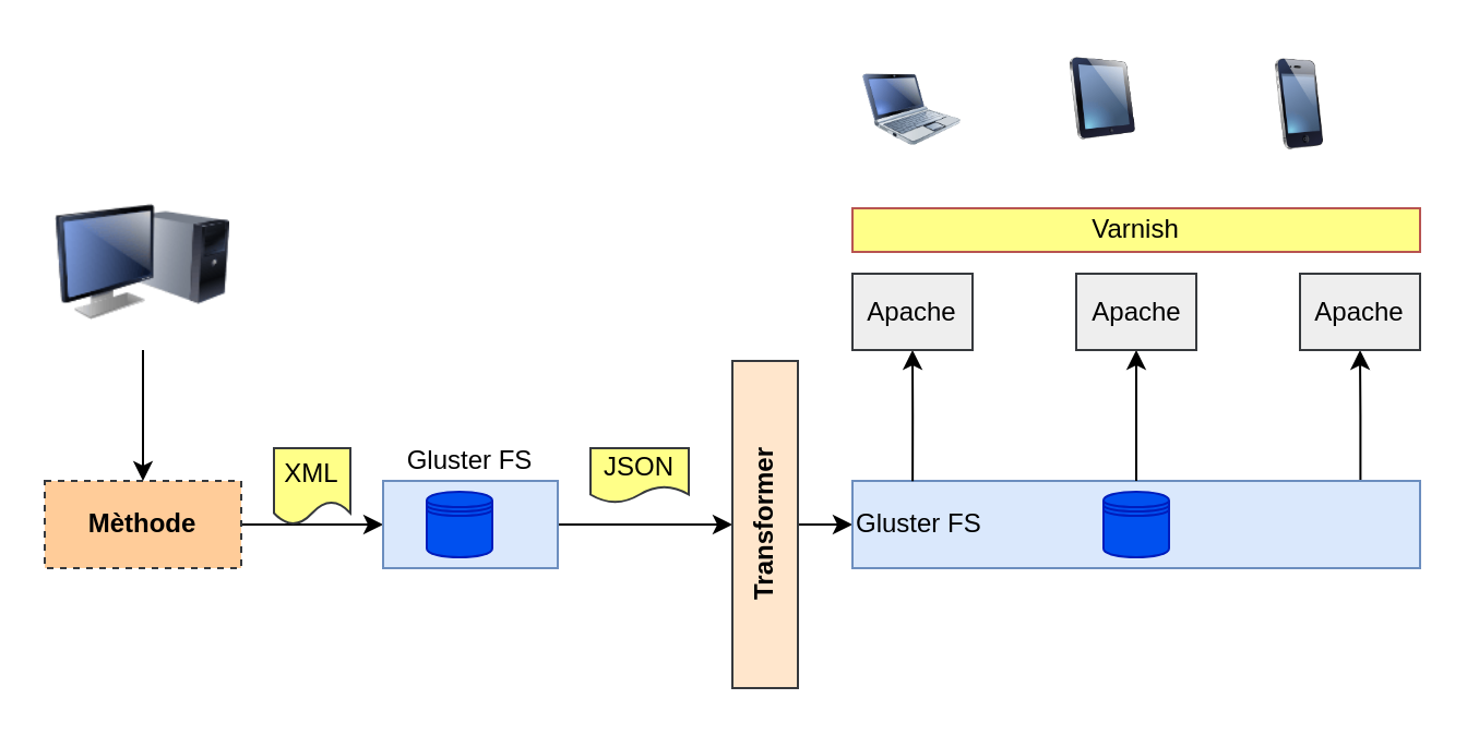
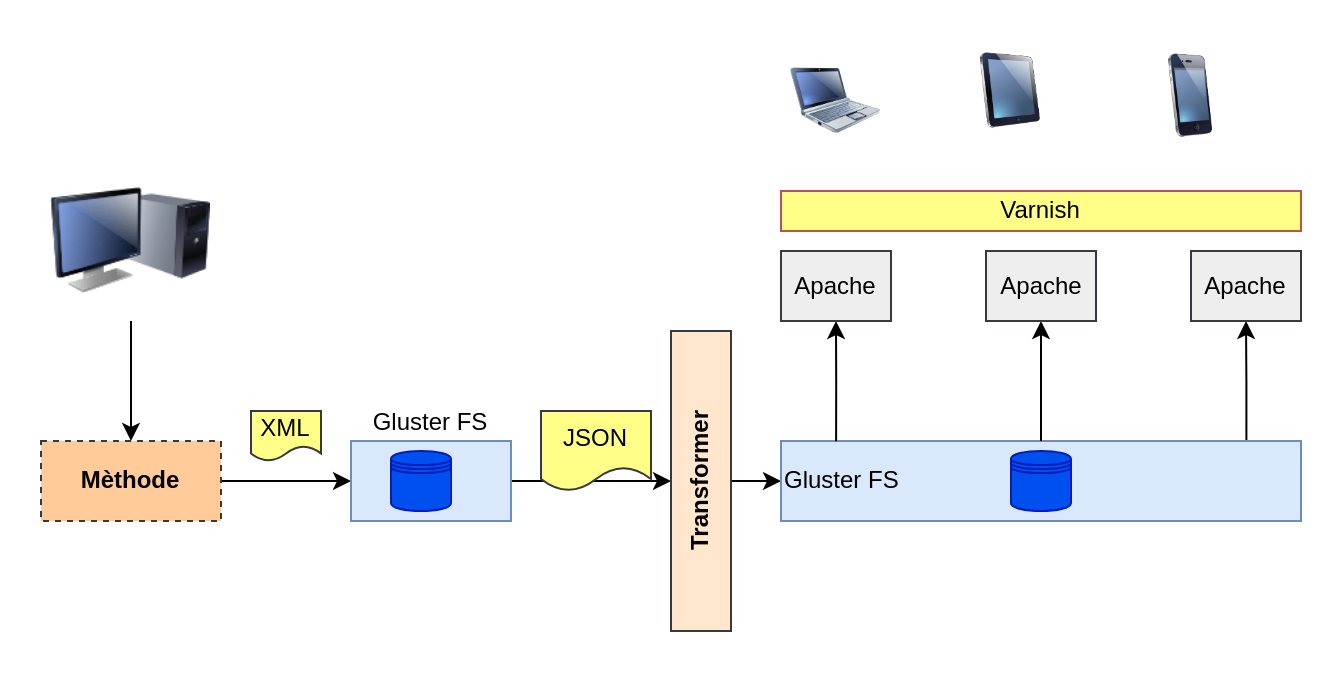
  <mxCell id="0" />
  <mxCell id="1" parent="0" />
  <mxCell id="2" style="edgeStyle=orthogonalEdgeStyle;rounded=0;orthogonalLoop=1;jettySize=auto;html=1;exitX=0.895;exitY=0.023;exitDx=0;exitDy=0;entryX=0.5;entryY=1;entryDx=0;entryDy=0;exitPerimeter=0;" edge="1" parent="1" source="13" target="20"><mxGeometry relative="1" as="geometry" /></mxCell>
  <mxCell id="3" style="edgeStyle=orthogonalEdgeStyle;rounded=0;orthogonalLoop=1;jettySize=auto;html=1;exitX=1;exitY=0.5;exitDx=0;exitDy=0;entryX=0;entryY=0.5;entryDx=0;entryDy=0;" edge="1" parent="1" source="4" target="8"><mxGeometry relative="1" as="geometry" /></mxCell>
  <mxCell id="4" value="Mèthode" style="rounded=0;whiteSpace=wrap;html=1;fillColor=#ffcc99;strokeColor=#36393d;fontStyle=1;dashed=1;" vertex="1" parent="1"><mxGeometry x="20" y="220" width="90" height="40" as="geometry" /></mxCell>
  <mxCell id="5" style="edgeStyle=orthogonalEdgeStyle;rounded=0;orthogonalLoop=1;jettySize=auto;html=1;entryX=0.5;entryY=0;entryDx=0;entryDy=0;" edge="1" parent="1" source="6" target="4"><mxGeometry relative="1" as="geometry" /></mxCell>
  <mxCell id="6" value="" style="image;html=1;labelBackgroundColor=#ffffff;image=img/lib/clip_art/computers/Monitor_Tower_128x128.png" vertex="1" parent="1"><mxGeometry x="25" y="80" width="80" height="80" as="geometry" /></mxCell>
  <mxCell id="7" style="edgeStyle=orthogonalEdgeStyle;rounded=0;orthogonalLoop=1;jettySize=auto;html=1;exitX=1;exitY=0.5;exitDx=0;exitDy=0;entryX=0;entryY=0.5;entryDx=0;entryDy=0;" edge="1" parent="1" source="8" target="12"><mxGeometry relative="1" as="geometry" /></mxCell>
  <mxCell id="8" value="Gluster FS" style="rounded=0;whiteSpace=wrap;html=1;fillColor=#dae8fc;strokeColor=#6c8ebf;labelPosition=center;verticalLabelPosition=top;align=center;verticalAlign=bottom;" vertex="1" parent="1"><mxGeometry x="175" y="220" width="80" height="40" as="geometry" /></mxCell>
  <mxCell id="9" value="" style="shape=datastore;whiteSpace=wrap;html=1;fillColor=#0050ef;strokeColor=#001DBC;fontColor=#ffffff;" vertex="1" parent="1"><mxGeometry x="195" y="225" width="30" height="30" as="geometry" /></mxCell>
- <mxCell id="10" value="XML" style="shape=document;whiteSpace=wrap;html=1;boundedLbl=1;fillColor=#ffff88;strokeColor=#36393d;" vertex="1" parent="1"><mxGeometry x="125" y="205" width="35" height="35" as="geometry" /></mxCell>
+ <mxCell id="10" value="XML" style="shape=document;whiteSpace=wrap;html=1;boundedLbl=1;fillColor=#ffff88;strokeColor=#36393d;" vertex="1" parent="1"><mxGeometry x="125" y="205" width="35" height="25" as="geometry" /></mxCell>
  <mxCell id="11" style="edgeStyle=orthogonalEdgeStyle;rounded=0;orthogonalLoop=1;jettySize=auto;html=1;exitX=1;exitY=0.5;exitDx=0;exitDy=0;entryX=0;entryY=0.5;entryDx=0;entryDy=0;" edge="1" parent="1" source="12" target="13"><mxGeometry relative="1" as="geometry" /></mxCell>
  <mxCell id="12" value="Transformer" style="rounded=0;whiteSpace=wrap;html=1;direction=east;rotation=0;horizontal=0;fillColor=#ffe6cc;strokeColor=#36393d;fontStyle=1;" vertex="1" parent="1"><mxGeometry x="335" y="165" width="30" height="150" as="geometry" /></mxCell>
  <mxCell id="13" value="Gluster FS" style="rounded=0;whiteSpace=wrap;html=1;fillColor=#dae8fc;strokeColor=#6c8ebf;labelPosition=center;verticalLabelPosition=middle;align=left;verticalAlign=middle;" vertex="1" parent="1"><mxGeometry x="390" y="220" width="260" height="40" as="geometry" /></mxCell>
  <mxCell id="14" value="" style="shape=datastore;whiteSpace=wrap;html=1;fillColor=#0050ef;strokeColor=#001DBC;fontColor=#ffffff;" vertex="1" parent="1"><mxGeometry x="505" y="225" width="30" height="30" as="geometry" /></mxCell>
  <mxCell id="15" value="Varnish" style="rounded=0;whiteSpace=wrap;html=1;fillColor=#ffff88;strokeColor=#b85450;" vertex="1" parent="1"><mxGeometry x="390" y="95" width="260" height="20" as="geometry" /></mxCell>
  <mxCell id="16" style="edgeStyle=orthogonalEdgeStyle;rounded=0;orthogonalLoop=1;jettySize=auto;html=1;exitX=0.106;exitY=0.003;exitDx=0;exitDy=0;entryX=0.5;entryY=1;entryDx=0;entryDy=0;exitPerimeter=0;" edge="1" parent="1" source="13" target="17"><mxGeometry relative="1" as="geometry" /></mxCell>
  <mxCell id="17" value="Apache" style="rounded=0;whiteSpace=wrap;html=1;fillColor=#eeeeee;strokeColor=#36393d;" vertex="1" parent="1"><mxGeometry x="390" y="125" width="55" height="35" as="geometry" /></mxCell>
  <mxCell id="18" style="edgeStyle=orthogonalEdgeStyle;rounded=0;orthogonalLoop=1;jettySize=auto;html=1;exitX=0.5;exitY=0;exitDx=0;exitDy=0;entryX=0.5;entryY=1;entryDx=0;entryDy=0;" edge="1" parent="1" source="13" target="19"><mxGeometry relative="1" as="geometry" /></mxCell>
  <mxCell id="19" value="Apache" style="rounded=0;whiteSpace=wrap;html=1;fillColor=#eeeeee;strokeColor=#36393d;" vertex="1" parent="1"><mxGeometry x="492.5" y="125" width="55" height="35" as="geometry" /></mxCell>
  <mxCell id="20" value="Apache" style="rounded=0;whiteSpace=wrap;html=1;fillColor=#eeeeee;strokeColor=#36393d;" vertex="1" parent="1"><mxGeometry x="595" y="125" width="55" height="35" as="geometry" /></mxCell>
- <mxCell id="21" value="JSON" style="shape=document;whiteSpace=wrap;html=1;boundedLbl=1;fillColor=#ffff88;strokeColor=#36393d;" vertex="1" parent="1"><mxGeometry x="270" y="205" width="45" height="25" as="geometry" /></mxCell>
+ <mxCell id="21" value="JSON" style="shape=document;whiteSpace=wrap;html=1;boundedLbl=1;fillColor=#ffff88;strokeColor=#36393d;" vertex="1" parent="1"><mxGeometry x="270" y="205" width="55" height="40" as="geometry" /></mxCell>
  <mxCell id="22" value="" style="image;html=1;labelBackgroundColor=#ffffff;image=img/lib/clip_art/computers/Netbook_128x128.png;align=left;" vertex="1" parent="1"><mxGeometry x="395" y="25" width="45" height="50" as="geometry" /></mxCell>
  <mxCell id="23" value="" style="image;html=1;labelBackgroundColor=#ffffff;image=img/lib/clip_art/computers/iPad_128x128.png;align=left;" vertex="1" parent="1"><mxGeometry x="490" y="20" width="30" height="50" as="geometry" /></mxCell>
  <mxCell id="24" value="" style="image;html=1;labelBackgroundColor=#ffffff;image=img/lib/clip_art/telecommunication/iPhone_128x128.png;align=left;" vertex="1" parent="1"><mxGeometry x="584" y="25" width="22" height="45" as="geometry" /></mxCell>
